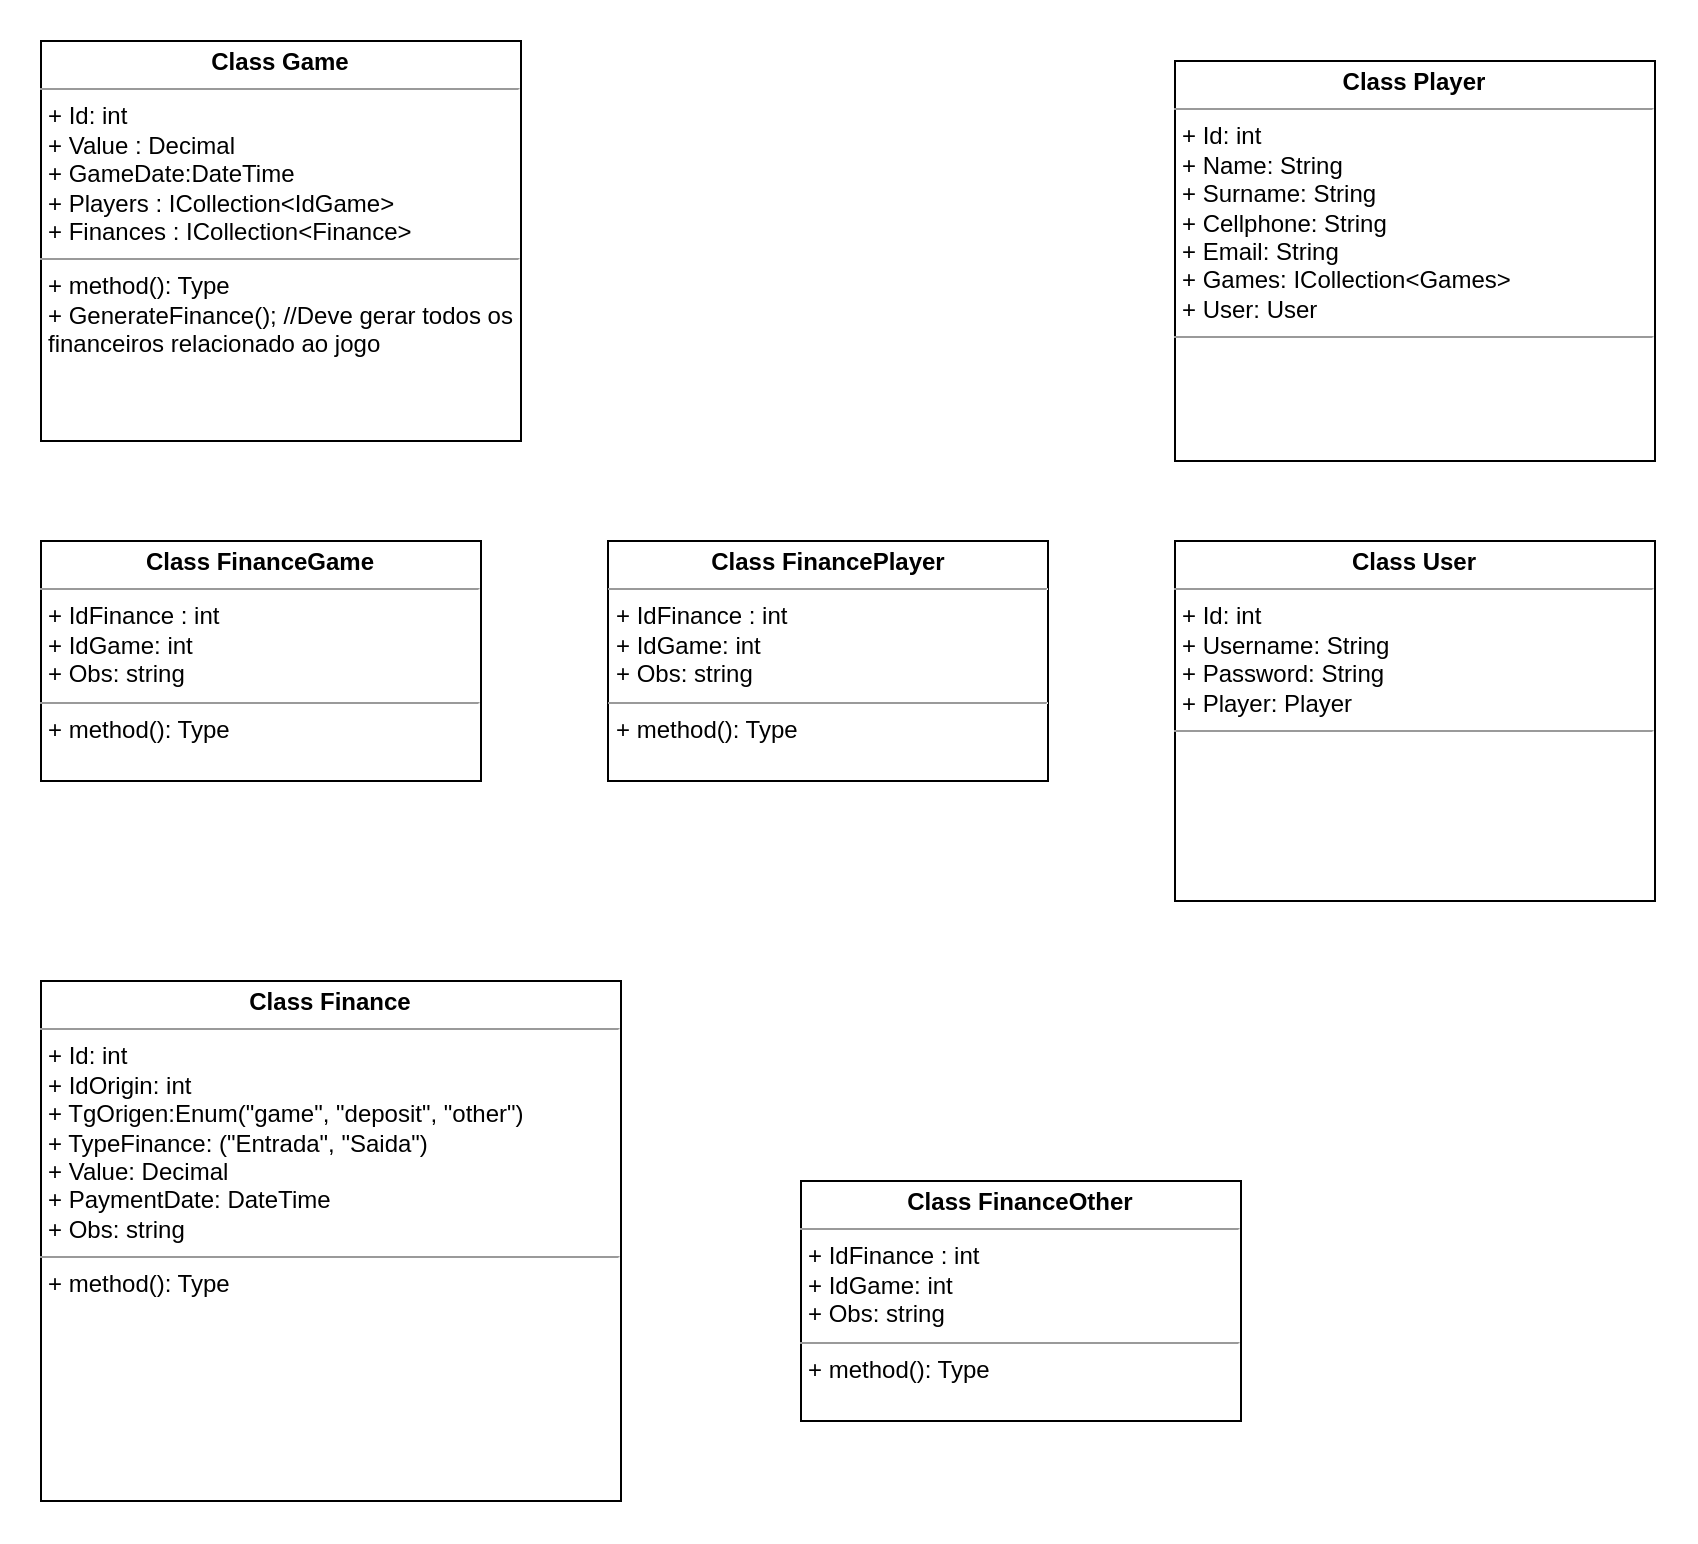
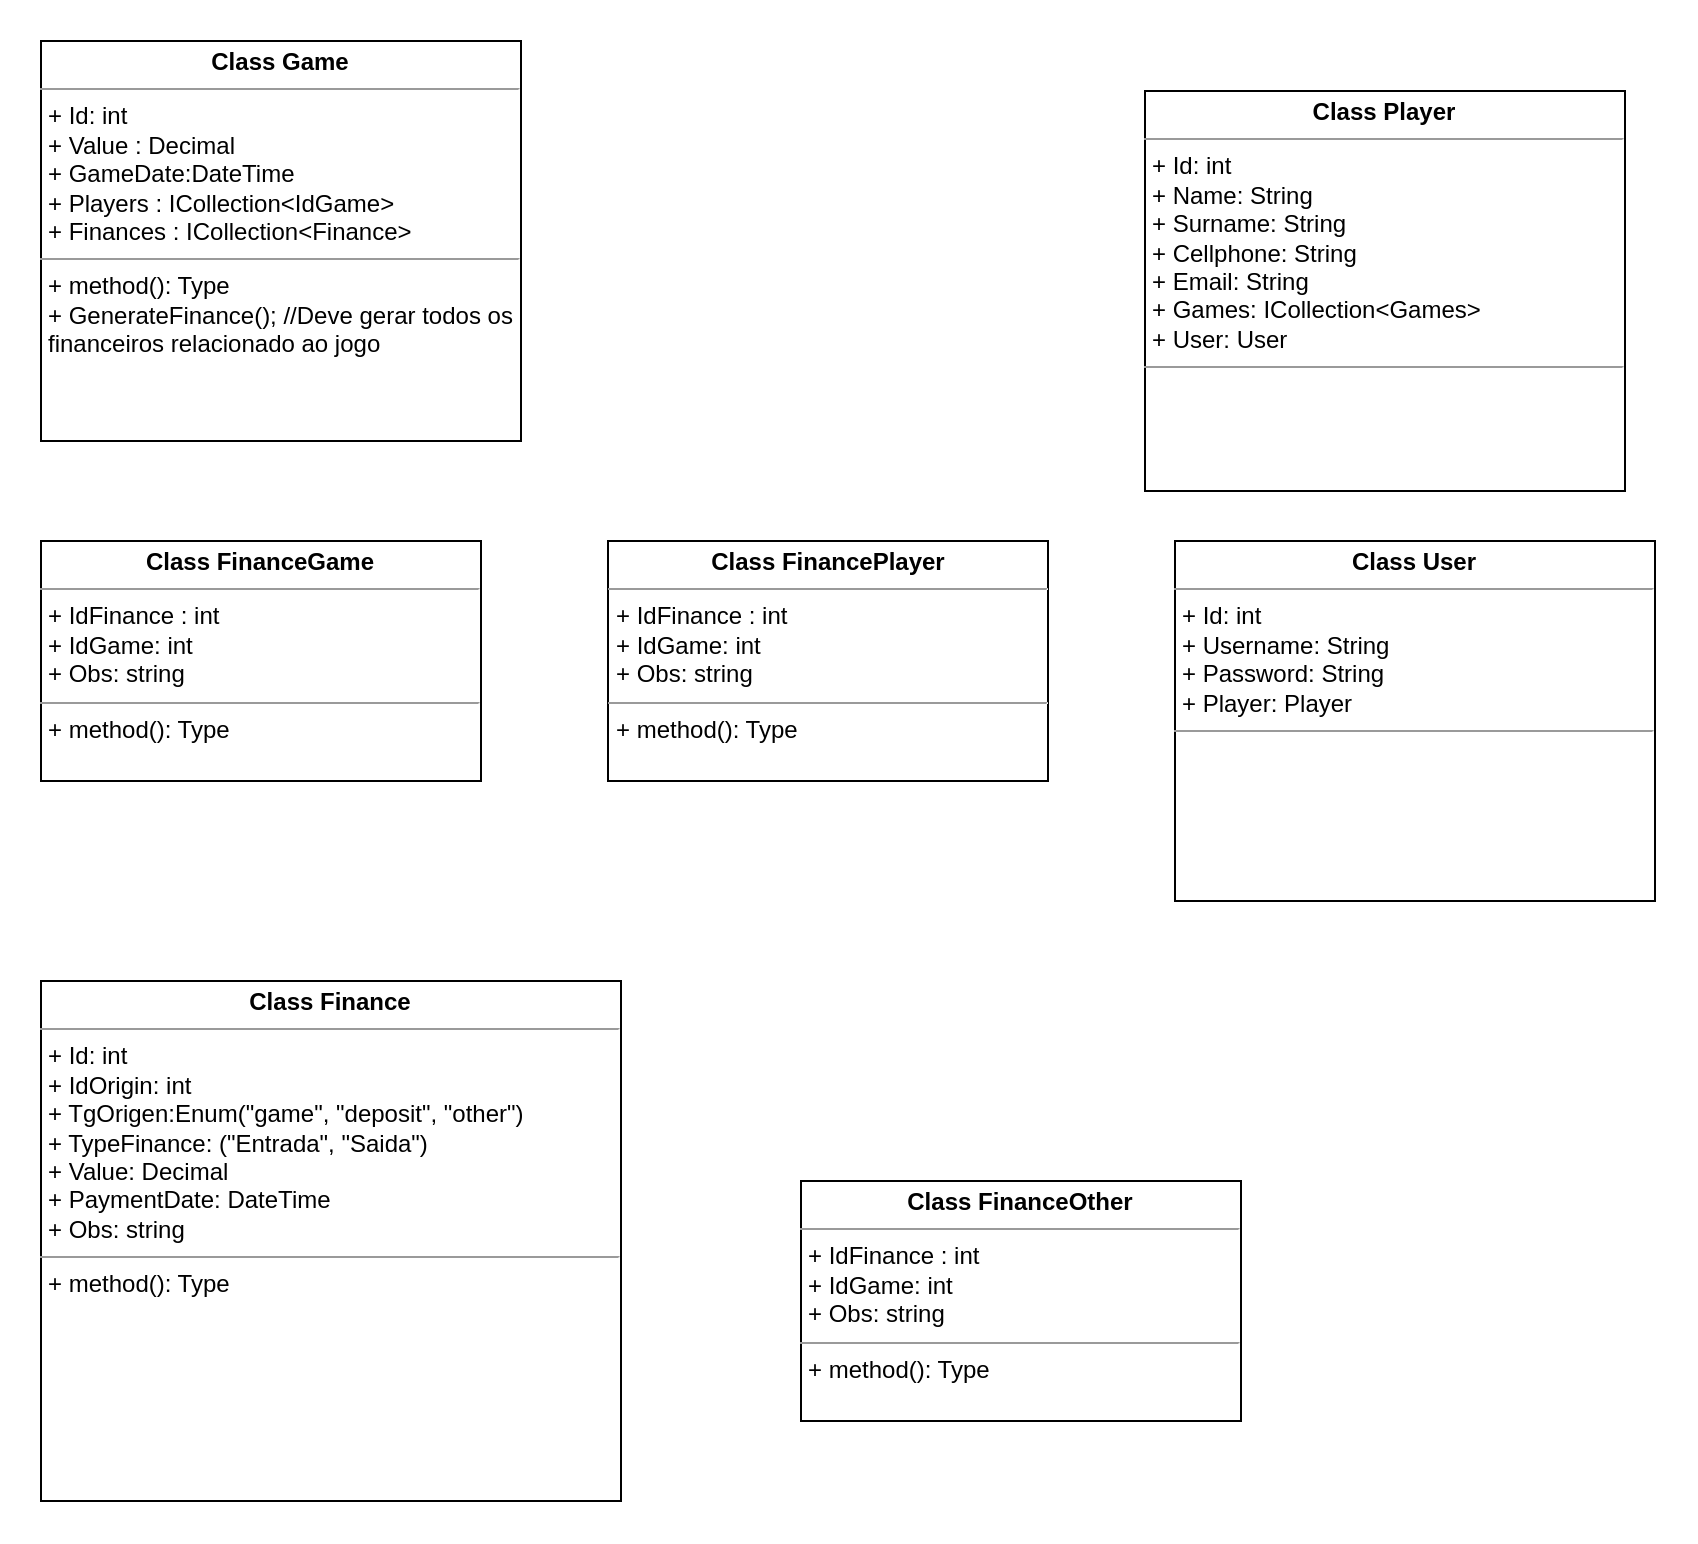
  <mxCell id="0" />
  <mxCell id="1" parent="0" />
  <mxCell id="2" value="&lt;p style=&quot;margin:0px;margin-top:4px;text-align:center;&quot;&gt;&lt;b&gt;Class Game&lt;/b&gt;&lt;/p&gt;&lt;hr size=&quot;1&quot;&gt;&lt;p style=&quot;margin:0px;margin-left:4px;&quot;&gt;+ Id: int&lt;/p&gt;&lt;p style=&quot;margin:0px;margin-left:4px;&quot;&gt;+ Value : Decimal&lt;/p&gt;&lt;p style=&quot;margin:0px;margin-left:4px;&quot;&gt;+ GameDate:DateTime&lt;/p&gt;&lt;p style=&quot;margin:0px;margin-left:4px;&quot;&gt;+ Players : ICollection&amp;lt;IdGame&amp;gt;&lt;/p&gt;&lt;p style=&quot;margin:0px;margin-left:4px;&quot;&gt;+ Finances : ICollection&amp;lt;Finance&amp;gt;&lt;/p&gt;&lt;hr size=&quot;1&quot;&gt;&lt;p style=&quot;margin:0px;margin-left:4px;&quot;&gt;+ method(): Type&lt;/p&gt;&lt;p style=&quot;margin:0px;margin-left:4px;&quot;&gt;+ GenerateFinance(); //Deve gerar todos os financeiros relacionado ao jogo&lt;/p&gt;&lt;p style=&quot;margin:0px;margin-left:4px;&quot;&gt;&lt;br&gt;&lt;/p&gt;&lt;p style=&quot;margin:0px;margin-left:4px;&quot;&gt;&lt;br&gt;&lt;/p&gt;" style="verticalAlign=top;align=left;overflow=fill;fontSize=12;fontFamily=Helvetica;html=1;whiteSpace=wrap;" parent="1" vertex="1"><mxGeometry x="20" y="20" width="240" height="200" as="geometry" /></mxCell>
  <mxCell id="3" value="&lt;p style=&quot;margin:0px;margin-top:4px;text-align:center;&quot;&gt;&lt;b&gt;Class Finance&lt;/b&gt;&lt;/p&gt;&lt;hr size=&quot;1&quot;&gt;&lt;p style=&quot;margin:0px;margin-left:4px;&quot;&gt;+ Id: int&lt;/p&gt;&lt;p style=&quot;margin:0px;margin-left:4px;&quot;&gt;+ IdOrigin: int&lt;/p&gt;&lt;p style=&quot;margin:0px;margin-left:4px;&quot;&gt;+ TgOrigen:Enum(&quot;game&quot;, &quot;deposit&quot;, &quot;other&quot;)&lt;/p&gt;&lt;p style=&quot;margin:0px;margin-left:4px;&quot;&gt;+ TypeFinance: (&quot;Entrada&quot;, &quot;Saida&quot;)&lt;/p&gt;&lt;p style=&quot;margin:0px;margin-left:4px;&quot;&gt;+ Value: Decimal&lt;/p&gt;&lt;p style=&quot;margin:0px;margin-left:4px;&quot;&gt;+ PaymentDate: DateTime&lt;/p&gt;&lt;p style=&quot;margin:0px;margin-left:4px;&quot;&gt;+ Obs: s&lt;span style=&quot;background-color: initial;&quot;&gt;tring&lt;/span&gt;&lt;/p&gt;&lt;hr size=&quot;1&quot;&gt;&lt;p style=&quot;margin:0px;margin-left:4px;&quot;&gt;+ method(): Type&lt;/p&gt;" style="verticalAlign=top;align=left;overflow=fill;fontSize=12;fontFamily=Helvetica;html=1;whiteSpace=wrap;" parent="1" vertex="1"><mxGeometry x="20" y="490" width="290" height="260" as="geometry" /></mxCell>
- <mxCell id="4" value="&lt;p style=&quot;margin:0px;margin-top:4px;text-align:center;&quot;&gt;&lt;b&gt;Class Player&lt;/b&gt;&lt;/p&gt;&lt;hr size=&quot;1&quot;&gt;&lt;p style=&quot;margin:0px;margin-left:4px;&quot;&gt;+ Id: int&lt;/p&gt;&lt;p style=&quot;margin:0px;margin-left:4px;&quot;&gt;+ Name: String&lt;/p&gt;&lt;p style=&quot;margin:0px;margin-left:4px;&quot;&gt;+ Surname: String&lt;/p&gt;&lt;p style=&quot;margin:0px;margin-left:4px;&quot;&gt;+ Cellphone: String&lt;/p&gt;&lt;p style=&quot;margin:0px;margin-left:4px;&quot;&gt;+ Email: String&lt;/p&gt;&lt;p style=&quot;margin:0px;margin-left:4px;&quot;&gt;+ Games: ICollection&amp;lt;Games&amp;gt;&lt;/p&gt;&lt;p style=&quot;margin:0px;margin-left:4px;&quot;&gt;&lt;span style=&quot;background-color: initial;&quot;&gt;+ User: User&lt;/span&gt;&lt;br&gt;&lt;/p&gt;&lt;hr size=&quot;1&quot;&gt;&lt;p style=&quot;margin:0px;margin-left:4px;&quot;&gt;&lt;br&gt;&lt;/p&gt;" style="verticalAlign=top;align=left;overflow=fill;fontSize=12;fontFamily=Helvetica;html=1;whiteSpace=wrap;" parent="1" vertex="1"><mxGeometry x="587" y="30" width="240" height="200" as="geometry" /></mxCell>
+ <mxCell id="4" value="&lt;p style=&quot;margin:0px;margin-top:4px;text-align:center;&quot;&gt;&lt;b&gt;Class Player&lt;/b&gt;&lt;/p&gt;&lt;hr size=&quot;1&quot;&gt;&lt;p style=&quot;margin:0px;margin-left:4px;&quot;&gt;+ Id: int&lt;/p&gt;&lt;p style=&quot;margin:0px;margin-left:4px;&quot;&gt;+ Name: String&lt;/p&gt;&lt;p style=&quot;margin:0px;margin-left:4px;&quot;&gt;+ Surname: String&lt;/p&gt;&lt;p style=&quot;margin:0px;margin-left:4px;&quot;&gt;+ Cellphone: String&lt;/p&gt;&lt;p style=&quot;margin:0px;margin-left:4px;&quot;&gt;+ Email: String&lt;/p&gt;&lt;p style=&quot;margin:0px;margin-left:4px;&quot;&gt;+ Games: ICollection&amp;lt;Games&amp;gt;&lt;/p&gt;&lt;p style=&quot;margin:0px;margin-left:4px;&quot;&gt;&lt;span style=&quot;background-color: initial;&quot;&gt;+ User: User&lt;/span&gt;&lt;br&gt;&lt;/p&gt;&lt;hr size=&quot;1&quot;&gt;&lt;p style=&quot;margin:0px;margin-left:4px;&quot;&gt;&lt;br&gt;&lt;/p&gt;" style="verticalAlign=top;align=left;overflow=fill;fontSize=12;fontFamily=Helvetica;html=1;whiteSpace=wrap;" parent="1" vertex="1"><mxGeometry x="572" y="45" width="240" height="200" as="geometry" /></mxCell>
  <mxCell id="5" value="&lt;p style=&quot;margin:0px;margin-top:4px;text-align:center;&quot;&gt;&lt;b&gt;Class User&lt;/b&gt;&lt;/p&gt;&lt;hr size=&quot;1&quot;&gt;&lt;p style=&quot;margin:0px;margin-left:4px;&quot;&gt;+ Id: int&lt;/p&gt;&lt;p style=&quot;margin:0px;margin-left:4px;&quot;&gt;+ Username: String&lt;/p&gt;&lt;p style=&quot;margin:0px;margin-left:4px;&quot;&gt;+ Password: String&lt;/p&gt;&lt;p style=&quot;margin:0px;margin-left:4px;&quot;&gt;&lt;span style=&quot;background-color: initial;&quot;&gt;+ Player: Player&lt;/span&gt;&lt;/p&gt;&lt;hr size=&quot;1&quot;&gt;&lt;p style=&quot;margin:0px;margin-left:4px;&quot;&gt;&lt;br&gt;&lt;/p&gt;" style="verticalAlign=top;align=left;overflow=fill;fontSize=12;fontFamily=Helvetica;html=1;whiteSpace=wrap;" parent="1" vertex="1"><mxGeometry x="587" y="270" width="240" height="180" as="geometry" /></mxCell>
  <mxCell id="6" value="&lt;p style=&quot;margin:0px;margin-top:4px;text-align:center;&quot;&gt;&lt;b&gt;Class FinanceGame&lt;/b&gt;&lt;/p&gt;&lt;hr size=&quot;1&quot;&gt;&lt;p style=&quot;margin:0px;margin-left:4px;&quot;&gt;+ IdFinance : int&lt;/p&gt;&lt;p style=&quot;margin:0px;margin-left:4px;&quot;&gt;+ IdGame: int&lt;/p&gt;&lt;p style=&quot;margin:0px;margin-left:4px;&quot;&gt;&lt;span style=&quot;background-color: initial;&quot;&gt;+ Obs: s&lt;/span&gt;&lt;span style=&quot;background-color: initial;&quot;&gt;tring&lt;/span&gt;&lt;br&gt;&lt;/p&gt;&lt;hr size=&quot;1&quot;&gt;&lt;p style=&quot;margin:0px;margin-left:4px;&quot;&gt;+ method(): Type&lt;/p&gt;" style="verticalAlign=top;align=left;overflow=fill;fontSize=12;fontFamily=Helvetica;html=1;whiteSpace=wrap;" vertex="1" parent="1"><mxGeometry x="20" y="270" width="220" height="120" as="geometry" /></mxCell>
  <mxCell id="7" value="&lt;p style=&quot;margin:0px;margin-top:4px;text-align:center;&quot;&gt;&lt;b&gt;Class FinancePlayer&lt;/b&gt;&lt;/p&gt;&lt;hr size=&quot;1&quot;&gt;&lt;p style=&quot;margin:0px;margin-left:4px;&quot;&gt;+ IdFinance : int&lt;/p&gt;&lt;p style=&quot;margin:0px;margin-left:4px;&quot;&gt;+ IdGame: int&lt;/p&gt;&lt;p style=&quot;margin:0px;margin-left:4px;&quot;&gt;&lt;span style=&quot;background-color: initial;&quot;&gt;+ Obs: s&lt;/span&gt;&lt;span style=&quot;background-color: initial;&quot;&gt;tring&lt;/span&gt;&lt;br&gt;&lt;/p&gt;&lt;hr size=&quot;1&quot;&gt;&lt;p style=&quot;margin:0px;margin-left:4px;&quot;&gt;+ method(): Type&lt;/p&gt;" style="verticalAlign=top;align=left;overflow=fill;fontSize=12;fontFamily=Helvetica;html=1;whiteSpace=wrap;" vertex="1" parent="1"><mxGeometry x="303.5" y="270" width="220" height="120" as="geometry" /></mxCell>
  <mxCell id="8" value="&lt;p style=&quot;margin:0px;margin-top:4px;text-align:center;&quot;&gt;&lt;b&gt;Class FinanceOther&lt;/b&gt;&lt;/p&gt;&lt;hr size=&quot;1&quot;&gt;&lt;p style=&quot;margin:0px;margin-left:4px;&quot;&gt;+ IdFinance : int&lt;/p&gt;&lt;p style=&quot;margin:0px;margin-left:4px;&quot;&gt;+ IdGame: int&lt;/p&gt;&lt;p style=&quot;margin:0px;margin-left:4px;&quot;&gt;&lt;span style=&quot;background-color: initial;&quot;&gt;+ Obs: s&lt;/span&gt;&lt;span style=&quot;background-color: initial;&quot;&gt;tring&lt;/span&gt;&lt;br&gt;&lt;/p&gt;&lt;hr size=&quot;1&quot;&gt;&lt;p style=&quot;margin:0px;margin-left:4px;&quot;&gt;+ method(): Type&lt;/p&gt;" style="verticalAlign=top;align=left;overflow=fill;fontSize=12;fontFamily=Helvetica;html=1;whiteSpace=wrap;" vertex="1" parent="1"><mxGeometry x="400" y="590" width="220" height="120" as="geometry" /></mxCell>
